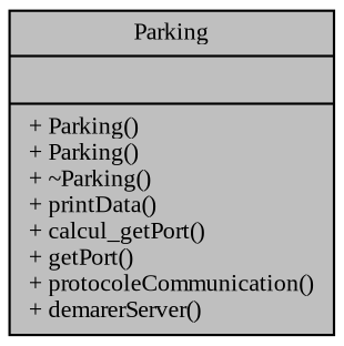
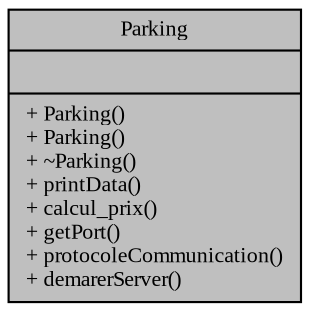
  digraph {
    fontname="Liberation Serif"
-   n1 [color=black fillcolor=grey75 fontcolor=black fontname="Liberation Serif" fontsize=10 height=0.2 label="{Parking\n||+ Parking()\l+ Parking()\l+ ~Parking()\l+ printData()\l+ calcul_getPort()\l+ getPort()\l+ protocoleCommunication()\l+ demarerServer()\l}" shape=record style=filled width=0.4]
+   n1 [color=black fillcolor=grey75 fontcolor=black fontname="Liberation Serif" fontsize=10 height=0.2 label="{Parking\n||+ Parking()\l+ Parking()\l+ ~Parking()\l+ printData()\l+ calcul_prix()\l+ getPort()\l+ protocoleCommunication()\l+ demarerServer()\l}" shape=record style=filled width=0.4]
  }
